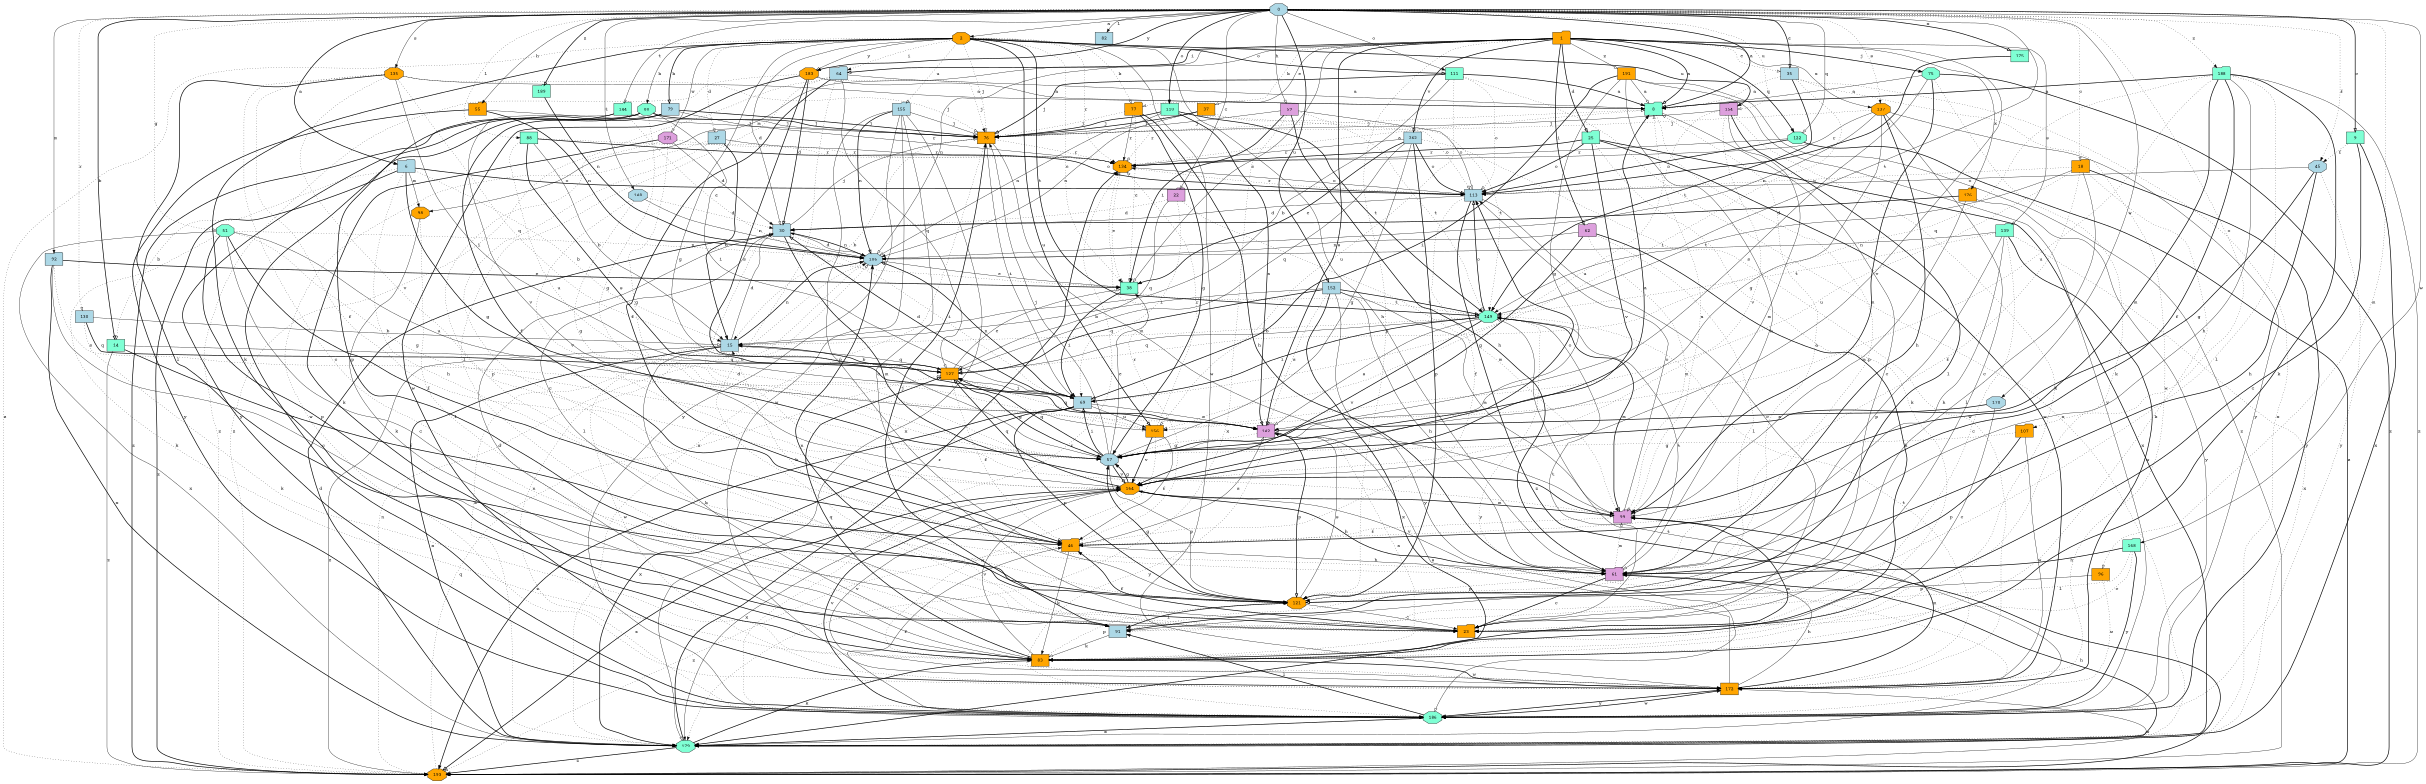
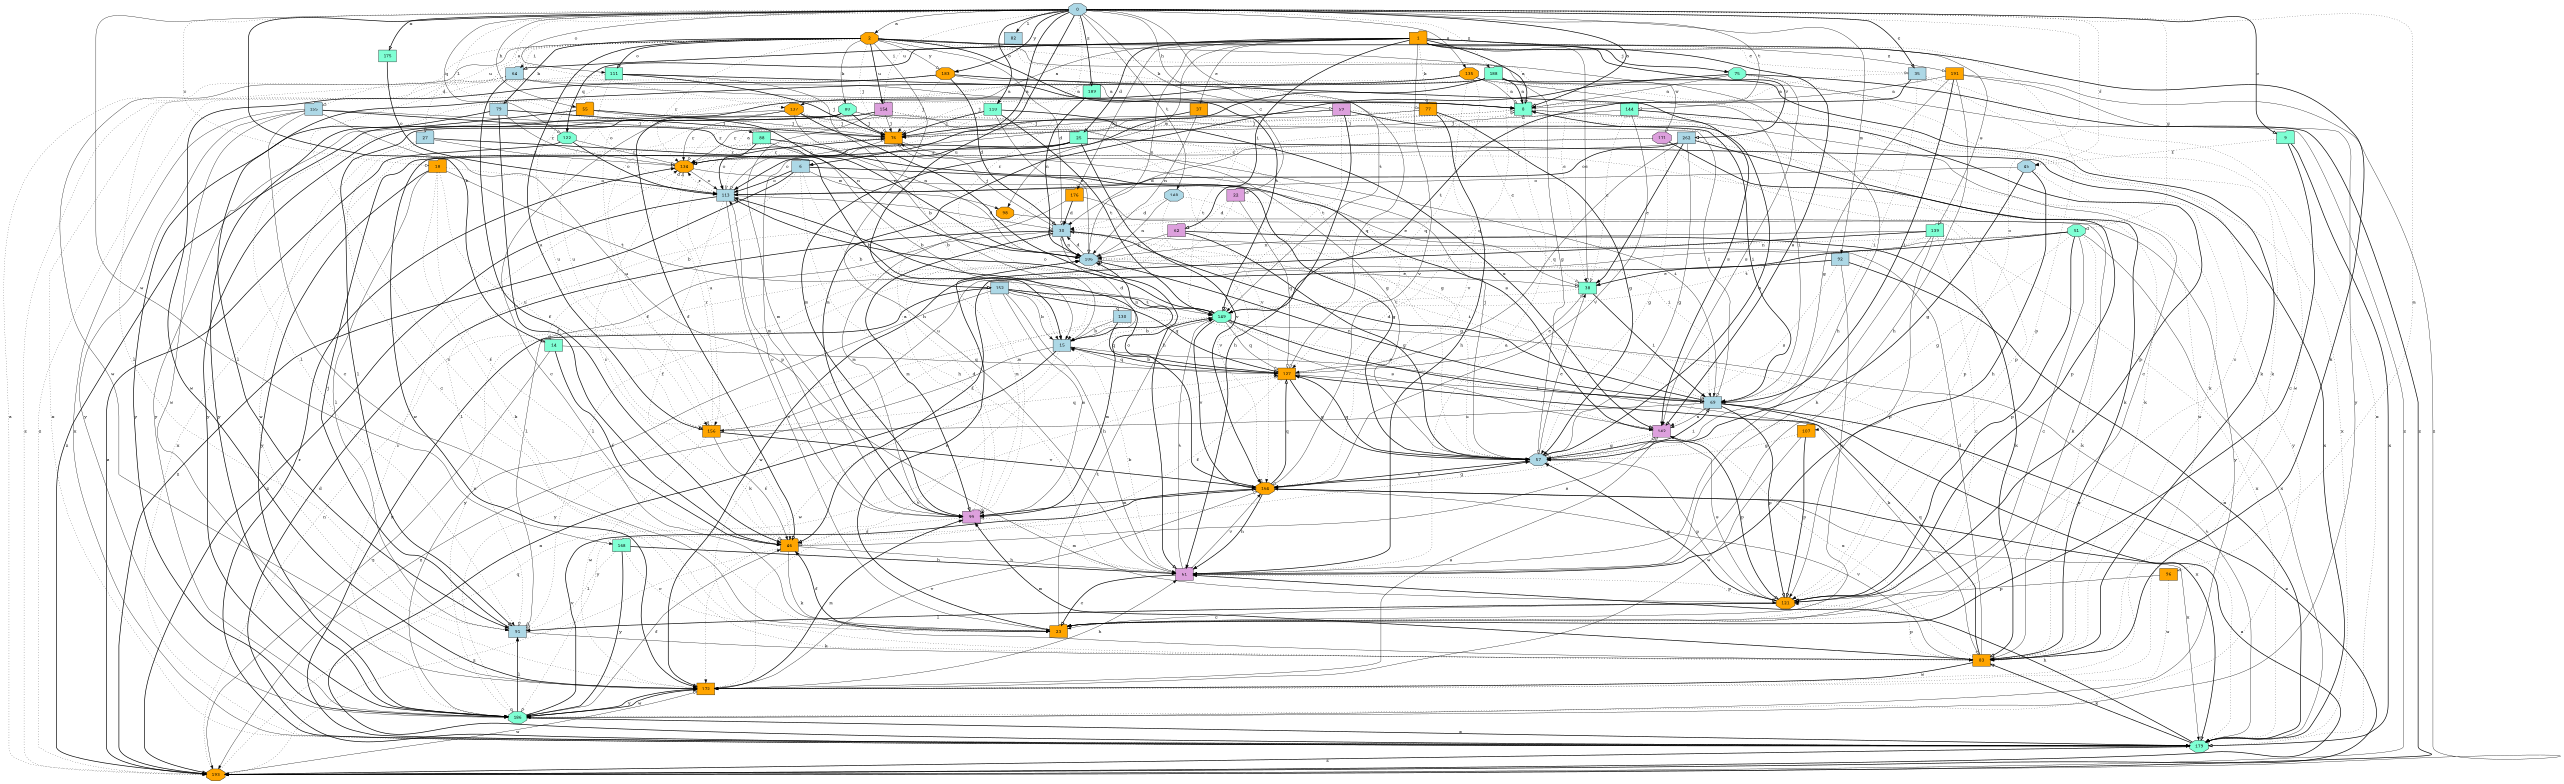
  strict digraph {
    fontname="Courier Prime"
    node [fillcolor=orange fontname="Courier Prime" shape=folder style=filled]
    edge [arrowhead=onormal fontname="Courier Prime" style=bold]
    0 [fillcolor=lightblue shape=octagon]
    2 [shape=octagon]
    6 [fillcolor=lightblue]
    8 [fillcolor=aquamarine]
    9 [fillcolor=aquamarine]
    14 [fillcolor=aquamarine shape=box]
    18
    22 [fillcolor=plum]
    35 [fillcolor=lightblue shape=box]
    45 [fillcolor=lightblue shape=octagon]
    51 [fillcolor=aquamarine shape=octagon]
    55
    59 [fillcolor=plum shape=box]
    n14 [fillcolor=lightblue label=82 shape=box]
    88 [fillcolor=aquamarine shape=box]
    92 [fillcolor=lightblue]
    96 [shape=box]
    107
    110 [fillcolor=aquamarine shape=box]
    111 [fillcolor=aquamarine shape=box]
    122 [fillcolor=aquamarine shape=octagon]
    130 [fillcolor=lightblue shape=box]
    135 [shape=octagon]
    137 [shape=octagon]
    144 [fillcolor=aquamarine]
    148 [fillcolor=lightblue shape=octagon]
    149 [fillcolor=aquamarine shape=octagon]
    152 [fillcolor=lightblue shape=box]
    154 [fillcolor=plum]
    168 [fillcolor=aquamarine]
-   170 [fillcolor=lightblue shape=octagon]
    175 [fillcolor=aquamarine shape=box]
    183 [shape=octagon]
    188 [fillcolor=aquamarine]
    189 [fillcolor=aquamarine]
    38 [fillcolor=aquamarine shape=box]
    64 [fillcolor=lightblue]
    77
    27 [fillcolor=lightblue]
    30 [fillcolor=lightblue]
    n41 [fillcolor=lightblue label=57 shape=octagon]
    61 [fillcolor=plum]
    76 [shape=box]
    79 [fillcolor=lightblue shape=box]
    80 [fillcolor=aquamarine shape=octagon]
    83 [shape=box]
    134 [shape=octagon]
    155 [fillcolor=lightblue]
    156 [shape=box]
    171 [fillcolor=plum shape=octagon]
    172 [shape=box]
    193 [shape=octagon]
    98 [shape=octagon]
    15 [fillcolor=lightblue shape=box]
    113 [fillcolor=lightblue shape=box]
    121 [shape=octagon]
    23
    179 [fillcolor=aquamarine shape=octagon]
    46
    127 [shape=box]
    91 [fillcolor=lightblue shape=box]
    186 [fillcolor=aquamarine shape=octagon]
    69 [fillcolor=lightblue shape=box]
    99 [fillcolor=plum]
    106 [fillcolor=lightblue shape=octagon]
    142 [fillcolor=plum]
    164 [shape=octagon]
    1
    25 [fillcolor=aquamarine]
    37 [shape=box]
    62 [fillcolor=plum]
    75 [fillcolor=aquamarine shape=octagon]
    139 [fillcolor=aquamarine]
    n74 [fillcolor=lightblue label=262 shape=box]
    176
    191 [shape=box]
    0 -> 2 [arrowhead=normal label=a style=solid]
    0 -> 6 [arrowhead=normal label=a]
    0 -> 8 [label=a]
    0 -> 9 [label=c]
    0 -> 14 [label=b]
    0 -> 18 [label=c style=dotted]
    0 -> 22 [label=c style=solid]
    0 -> 35 [label=e]
    0 -> 45 [arrowhead=normal label=f style=dotted]
    0 -> 51 [label=g style=dotted]
    0 -> 55 [arrowhead=normal label=h style=solid]
    0 -> 59 [label=h style=solid]
    0 -> n14 [arrowhead=normal label=l style=solid]
    0 -> 88 [arrowhead=normal label=l style=dotted]
    0 -> 92 [arrowhead=normal label=m style=solid]
    0 -> 96 [label=m style=dotted]
    0 -> 107 [arrowhead=normal label=o style=dotted]
    0 -> 110 [arrowhead=normal label=o]
    0 -> 111 [arrowhead=normal label=o style=solid]
    0 -> 122 [label=q style=solid]
    0 -> 130 [label=r style=dotted]
    0 -> 135 [arrowhead=normal label=s style=solid]
    0 -> 137 [arrowhead=normal label=s style=dotted]
    0 -> 144 [label=t style=solid]
    0 -> 148 [arrowhead=normal label=t style=solid]
    0 -> 149 [arrowhead=normal label=t style=solid]
    0 -> 152 [label=u]
    0 -> 154 [label=u style=dotted]
    0 -> 168 [arrowhead=normal label=w style=solid]
-   0 -> 170 [arrowhead=normal label=w style=solid]
    0 -> 175 [label=x]
    0 -> 183 [arrowhead=normal label=y]
    0 -> 188 [arrowhead=normal label=z style=dotted]
    0 -> 189 [label=z]
    2 -> 111 [label=o]
    2 -> 149 [label=t]
    2 -> 154 [arrowhead=normal label=u]
    2 -> 183 [label=y style=solid]
    2 -> 38 [arrowhead=normal label=e style=dotted]
    2 -> 64 [arrowhead=normal label=i style=dotted]
    2 -> 77 [label=k style=dotted]
    2 -> 27 [label=d style=dotted]
    2 -> 30 [label=d style=solid]
    2 -> n41 [label=g style=solid]
    2 -> 61 [arrowhead=normal label=h style=solid]
    2 -> 76 [label=j style=dotted]
    2 -> 79 [label=k]
    2 -> 80 [arrowhead=normal label=k style=solid]
    2 -> 83 [label=k]
    2 -> 134 [arrowhead=normal label=r style=dotted]
    2 -> 155 [label=u style=dotted]
    2 -> 156 [label=u]
    2 -> 171 [label=w style=solid]
    2 -> 172 [arrowhead=normal label=w style=solid]
    2 -> 193 [arrowhead=normal label=z style=dotted]
    6 -> 14 [label=b style=dotted]
    6 -> n41 [label=g]
    6 -> 61 [arrowhead=normal label=h style=dotted]
    6 -> 193 [label=z]
    6 -> 98 [arrowhead=normal label=m style=solid]
    6 -> 15 [arrowhead=normal label=b style=dotted]
    6 -> 113 [arrowhead=normal label=o]
    8 -> 76 [arrowhead=normal label=j style=dotted]
    8 -> 121 [arrowhead=normal label=p style=dotted]
    8 -> 23 [label=c style=solid]
    9 -> 45 [arrowhead=normal label=f style=dotted]
    9 -> 23 [arrowhead=normal label=c]
    9 -> 179 [label=x]
    14 -> 193 [arrowhead=normal label=z style=solid]
    14 -> 46 [arrowhead=normal label=f]
    14 -> 127 [label=q style=solid]
    18 -> 149 [arrowhead=normal label=t style=solid]
    18 -> 83 [arrowhead=normal label=k style=dotted]
    18 -> 156 [label=u style=dotted]
    18 -> 113 [arrowhead=normal label=o style=dotted]
    18 -> 46 [arrowhead=normal label=f style=dotted]
    18 -> 91 [arrowhead=normal label=l style=solid]
    18 -> 186 [label=y]
    22 -> 30 [arrowhead=normal label=d style=dotted]
    22 -> 127 [label=q style=solid]
    22 -> 69 [arrowhead=normal label=i style=dotted]
    22 -> 99 [arrowhead=normal label=m style=dotted]
    35 -> 8 [arrowhead=normal label=a style=dotted]
    35 -> 149 [arrowhead=normal label=t]
    35 -> 172 [label=w style=dotted]
    35 -> 179 [label=x style=dotted]
    35 -> 69 [arrowhead=normal label=i style=dotted]
    45 -> n41 [arrowhead=normal label=g]
    45 -> 61 [label=h]
    45 -> 113 [arrowhead=normal label=o style=solid]
    45 -> 186 [arrowhead=normal label=y style=dotted]
    51 -> n41 [label=g style=dotted]
    51 -> 83 [label=k style=dotted]
    51 -> 156 [label=u style=solid]
    51 -> 121 [arrowhead=normal label=p]
    51 -> 23 [label=c style=solid]
    51 -> 179 [arrowhead=normal label=x style=solid]
    51 -> 46 [label=f]
    51 -> 106 [arrowhead=normal label=n style=dotted]
    55 -> 76 [arrowhead=normal label=j style=solid]
    55 -> 186 [label=y]
    55 -> 106 [arrowhead=normal label=n]
    59 -> 149 [label=t style=dotted]
    59 -> 61 [arrowhead=normal label=h]
    59 -> 76 [label=j style=solid]
    59 -> 113 [label=o style=solid]
    59 -> 179 [arrowhead=normal label=x style=dotted]
-   59 -> 38 [arrowhead=normal label=i]
+   59 -> 69 [arrowhead=normal label=i]
    88 -> 134 [arrowhead=normal label=r style=dotted]
    88 -> 156 [arrowhead=normal label=u style=dotted]
    88 -> 15 [arrowhead=normal label=b style=solid]
    88 -> 113 [arrowhead=normal label=o]
    88 -> 142 [arrowhead=normal label=s]
    92 -> 38 [arrowhead=normal label=e]
    92 -> 23 [label=c style=solid]
    92 -> 179 [label=x]
    92 -> 142 [arrowhead=normal label=s style=dotted]
    96 -> 172 [label=w style=dotted]
    96 -> 121 [label=p style=solid]
    107 -> n41 [arrowhead=normal label=g style=dotted]
    107 -> 172 [label=w style=solid]
    107 -> 121 [label=p]
    110 -> 149 [arrowhead=normal label=t]
    110 -> 76 [arrowhead=normal label=j]
    110 -> 134 [label=r style=dotted]
    110 -> 113 [label=o style=dotted]
    110 -> 106 [label=n style=solid]
    110 -> 142 [label=s]
    111 -> 8 [arrowhead=normal label=a]
    111 -> 76 [label=j]
    111 -> 156 [label=u style=dotted]
    111 -> 15 [arrowhead=normal label=b style=solid]
    111 -> 113 [label=o style=dotted]
    111 -> 179 [arrowhead=normal label=x style=dotted]
    122 -> 134 [label=r style=solid]
    122 -> 193 [label=z]
    122 -> 113 [arrowhead=normal label=o]
    130 -> 83 [arrowhead=normal label=k style=dotted]
    130 -> 15 [label=b style=solid]
    130 -> 127 [label=q]
    135 -> 8 [label=a style=solid]
    135 -> 76 [label=j style=dotted]
    135 -> 23 [label=c style=dotted]
    135 -> 46 [arrowhead=normal label=f style=dotted]
    135 -> 127 [arrowhead=normal label=q style=dotted]
    135 -> 91 [arrowhead=normal label=l]
    135 -> 69 [label=i style=solid]
    135 -> 164 [arrowhead=normal label=v style=dotted]
    137 -> n41 [arrowhead=normal label=g style=solid]
    137 -> 61 [label=h]
    137 -> 76 [arrowhead=normal label=j style=dotted]
    137 -> 134 [arrowhead=normal label=r style=solid]
    137 -> 23 [label=c style=solid]
    137 -> 186 [label=y style=solid]
    137 -> 106 [arrowhead=normal label=n style=solid]
    144 -> 38 [label=e style=dotted]
    144 -> 76 [label=j style=solid]
    144 -> 121 [label=p]
    144 -> 164 [arrowhead=normal label=v style=solid]
    148 -> 30 [arrowhead=normal label=d style=dotted]
    148 -> n41 [label=g style=dotted]
    148 -> 106 [label=n style=solid]
    148 -> 164 [label=v style=dotted]
    149 -> 15 [arrowhead=normal label=b style=dotted]
    149 -> 113 [label=o]
    149 -> 127 [label=q style=solid]
    149 -> 186 [label=y style=dotted]
    149 -> 69 [label=i]
    149 -> 99 [label=m]
    149 -> 142 [label=s style=solid]
    149 -> 164 [arrowhead=normal label=v]
    152 -> 149 [label=t]
    152 -> 61 [arrowhead=normal label=h style=solid]
    152 -> 15 [arrowhead=normal label=b style=solid]
    152 -> 179 [arrowhead=normal label=x]
    152 -> 127 [label=q]
    152 -> 186 [label=y style=solid]
    152 -> 99 [arrowhead=normal label=m style=solid]
    152 -> 142 [label=s style=dotted]
    154 -> 76 [arrowhead=normal label=j style=solid]
    154 -> 83 [label=k style=dotted]
    154 -> 156 [label=u style=dotted]
    154 -> 91 [label=l]
    154 -> 99 [arrowhead=normal label=m style=solid]
    154 -> 164 [arrowhead=normal label=v style=dotted]
    168 -> 61 [arrowhead=normal label=h]
    168 -> 23 [arrowhead=normal label=c style=dotted]
    168 -> 91 [label=l style=dotted]
    168 -> 186 [label=y]
-   170 -> 23 [arrowhead=normal label=c style=solid]
-   170 -> 142 [label=s]
    175 -> 113 [arrowhead=normal label=o]
    183 -> 8 [arrowhead=normal label=a style=solid]
    183 -> 30 [label=d]
    183 -> 76 [arrowhead=normal label=j style=dotted]
    183 -> 172 [arrowhead=normal label=w]
    183 -> 193 [label=z style=dotted]
    183 -> 142 [arrowhead=normal label=s]
    188 -> 8 [arrowhead=normal label=a]
    188 -> 61 [label=h style=solid]
    188 -> 83 [label=k]
    188 -> 156 [arrowhead=normal label=u style=dotted]
    188 -> 193 [label=z style=solid]
    188 -> 46 [label=f]
    188 -> 127 [label=q style=dotted]
    188 -> 91 [arrowhead=normal label=l style=dotted]
    188 -> 99 [arrowhead=normal label=m]
    189 -> 106 [label=n]
    38 -> 149 [label=t style=dotted]
    38 -> 69 [arrowhead=normal label=i]
    64 -> 8 [arrowhead=normal label=a style=solid]
    64 -> 193 [label=z style=dotted]
    64 -> 23 [label=c style=dotted]
    64 -> 46 [arrowhead=normal label=f]
    64 -> 127 [label=q style=solid]
    64 -> 91 [arrowhead=normal label=l style=dotted]
    77 -> 38 [label=e style=dotted]
    77 -> n41 [arrowhead=normal label=g]
    77 -> 61 [label=h]
    77 -> 76 [label=j style=dotted]
    77 -> 134 [arrowhead=normal label=r style=solid]
    27 -> 134 [label=r style=solid]
    27 -> 172 [arrowhead=normal label=w style=dotted]
    27 -> 15 [arrowhead=normal label=b]
    27 -> 23 [arrowhead=normal label=c style=dotted]
    30 -> 76 [label=j style=solid]
    30 -> 91 [label=l style=solid]
    30 -> 69 [label=i style=dotted]
    30 -> 99 [label=m]
    30 -> 106 [arrowhead=normal label=n]
    n41 -> 8 [arrowhead=normal label=a]
    n41 -> 38 [arrowhead=normal label=e style=solid]
    n41 -> 76 [arrowhead=normal label=j style=solid]
    n41 -> 121 [label=p style=solid]
    n41 -> 127 [arrowhead=normal label=q]
    n41 -> 69 [label=i]
    n41 -> 164 [label=v]
    61 -> 8 [label=a style=dotted]
    61 -> 149 [arrowhead=normal label=t style=solid]
    61 -> 15 [arrowhead=normal label=b style=dotted]
    61 -> 121 [label=p style=dotted]
    61 -> 23 [label=c]
    61 -> 99 [label=m style=dotted]
    61 -> 164 [arrowhead=normal label=v style=solid]
    76 -> 134 [label=r style=dotted]
    76 -> 15 [arrowhead=normal label=b style=dotted]
    76 -> 179 [arrowhead=normal label=x style=dotted]
    76 -> 69 [arrowhead=normal label=i style=solid]
    76 -> 99 [arrowhead=normal label=m style=solid]
    79 -> 76 [label=j]
    79 -> 134 [label=r style=solid]
    79 -> 46 [arrowhead=normal label=f]
    79 -> 186 [arrowhead=normal label=y]
    80 -> n41 [arrowhead=normal label=g style=dotted]
    80 -> 76 [label=j]
    80 -> 193 [label=z]
    80 -> 186 [arrowhead=normal label=y]
    80 -> 69 [label=i style=solid]
    83 -> 30 [label=d style=solid]
    83 -> 172 [label=w]
    83 -> 121 [arrowhead=normal label=p style=dotted]
    83 -> 127 [label=q]
    83 -> 99 [arrowhead=normal label=m]
    83 -> 142 [label=s style=dotted]
    83 -> 164 [arrowhead=normal label=v style=solid]
    134 -> 8 [label=a style=dotted]
-   134 -> 38 [label=e style=dotted]
+   134 -> 38 [label=e style=solid]
    134 -> 113 [arrowhead=normal label=o style=solid]
    155 -> 76 [label=j style=solid]
    155 -> 172 [label=w style=solid]
    155 -> 121 [arrowhead=normal label=p style=solid]
    155 -> 23 [arrowhead=normal label=c style=solid]
    155 -> 179 [label=x style=solid]
    155 -> 186 [arrowhead=normal label=y style=solid]
    155 -> 106 [label=n]
    156 -> 134 [label=r style=dotted]
    156 -> 172 [label=w style=dotted]
    156 -> 46 [arrowhead=normal label=f style=solid]
    156 -> 127 [arrowhead=normal label=q style=dotted]
    156 -> 164 [arrowhead=normal label=v]
    171 -> 30 [arrowhead=normal label=d style=solid]
    171 -> n41 [arrowhead=normal label=g style=dotted]
    171 -> 83 [arrowhead=normal label=k]
    171 -> 134 [label=r style=dotted]
    171 -> 121 [label=p style=dotted]
    172 -> 149 [arrowhead=normal label=t style=dotted]
    172 -> 61 [arrowhead=normal label=h style=solid]
    172 -> 186 [arrowhead=normal label=y]
    172 -> 99 [arrowhead=normal label=m]
    172 -> 142 [label=s style=solid]
    172 -> 164 [label=v style=solid]
    193 -> 172 [label=w style=solid]
    193 -> 127 [label=q style=dotted]
    193 -> 106 [label=n style=dotted]
    98 -> 83 [label=k style=solid]
    98 -> 91 [label=l style=dotted]
    15 -> 30 [label=d style=solid]
    15 -> 83 [label=k style=solid]
    15 -> 172 [arrowhead=normal label=w style=dotted]
    15 -> 193 [arrowhead=normal label=z style=solid]
    15 -> 179 [arrowhead=normal label=x]
    15 -> 127 [arrowhead=normal label=q style=solid]
    15 -> 106 [arrowhead=normal label=n]
    113 -> 30 [label=d style=solid]
    113 -> 134 [arrowhead=normal label=r style=dotted]
    113 -> 193 [label=z]
    113 -> 23 [arrowhead=normal label=c style=solid]
    113 -> 46 [label=f style=dotted]
    121 -> n41 [arrowhead=normal label=g]
    121 -> 23 [arrowhead=normal label=c style=solid]
    121 -> 91 [arrowhead=normal label=l]
    121 -> 142 [arrowhead=normal label=s style=solid]
    23 -> 149 [arrowhead=normal label=t style=solid]
    23 -> 46 [arrowhead=normal label=f]
    23 -> 106 [arrowhead=normal label=n]
    179 -> 149 [label=t style=solid]
    179 -> 30 [label=d]
    179 -> 61 [arrowhead=normal label=h]
    179 -> 83 [label=k]
    179 -> 134 [arrowhead=normal label=r]
    179 -> 193 [label=z]
    46 -> 61 [arrowhead=normal label=h style=solid]
    46 -> 83 [arrowhead=normal label=k style=solid]
    46 -> 134 [label=r style=dotted]
    46 -> 193 [label=z style=dotted]
    46 -> 142 [label=s style=solid]
    127 -> 38 [label=e style=solid]
    127 -> n41 [arrowhead=normal label=g]
    127 -> 15 [arrowhead=normal label=b]
    127 -> 46 [label=f style=dotted]
    127 -> 69 [label=i style=solid]
    91 -> 76 [arrowhead=normal label=j]
    91 -> 83 [label=k style=solid]
    186 -> 134 [arrowhead=normal label=r style=dotted]
    186 -> 172 [arrowhead=normal label=w]
    186 -> 179 [label=x]
    186 -> 46 [arrowhead=normal label=f style=solid]
    186 -> 91 [arrowhead=normal label=l]
    186 -> 106 [arrowhead=normal label=n style=dotted]
    186 -> 164 [label=v]
    69 -> 30 [label=d]
    69 -> 156 [arrowhead=normal label=u style=solid]
    69 -> 193 [arrowhead=normal label=z]
    69 -> 121 [label=p]
    69 -> 179 [label=x]
    69 -> 106 [label=n]
    69 -> 142 [arrowhead=normal label=s style=solid]
    99 -> 8 [label=a style=dotted]
    99 -> 30 [label=d style=dotted]
    99 -> 113 [arrowhead=normal label=o style=solid]
    99 -> 46 [arrowhead=normal label=f style=dotted]
    106 -> 38 [label=e style=solid]
    106 -> 30 [arrowhead=normal label=d style=solid]
    106 -> 179 [arrowhead=normal label=x style=dotted]
    142 -> n41 [label=g style=dotted]
    142 -> 121 [label=p]
    142 -> 186 [label=y style=dotted]
    164 -> n41 [arrowhead=normal label=g]
    164 -> 61 [arrowhead=normal label=h]
    164 -> 193 [label=z]
    164 -> 113 [arrowhead=normal label=o]
    164 -> 179 [arrowhead=normal label=x style=solid]
    164 -> 127 [label=q]
    164 -> 99 [label=m]
    1 -> 8 [label=a]
    1 -> 35 [label=e style=dotted]
    1 -> 122 [arrowhead=normal label=q]
    1 -> 137 [arrowhead=normal label=s style=solid]
    1 -> 38 [label=e style=solid]
    1 -> 64 [label=i]
    1 -> 77 [label=k style=dotted]
    1 -> 98 [arrowhead=normal label=m style=solid]
    1 -> 121 [label=p style=dotted]
    1 -> 106 [label=n style=solid]
    1 -> 142 [label=s]
    1 -> 164 [label=v style=solid]
    1 -> 25 [label=d]
    1 -> 37 [label=e style=solid]
    1 -> 62 [label=i]
    1 -> 75 [arrowhead=normal label=j]
    1 -> 139 [label=s style=solid]
    1 -> n74 [label=v]
    1 -> 176 [arrowhead=normal label=x style=solid]
    1 -> 191 [label=z style=solid]
    25 -> 83 [label=k style=dotted]
    25 -> 134 [label=r]
    25 -> 172 [arrowhead=normal label=w]
    25 -> 113 [arrowhead=normal label=o]
    25 -> 179 [arrowhead=normal label=x]
    25 -> 164 [arrowhead=normal label=v]
    37 -> 149 [arrowhead=normal label=t style=dotted]
    37 -> 76 [arrowhead=normal label=j]
    37 -> 106 [arrowhead=normal label=n style=solid]
    62 -> n41 [label=g]
    62 -> 83 [label=k]
    62 -> 91 [label=l style=dotted]
    62 -> 99 [label=m style=dotted]
    62 -> 106 [arrowhead=normal label=n style=solid]
    75 -> 8 [arrowhead=normal label=a style=solid]
    75 -> 83 [arrowhead=normal label=k style=dotted]
    75 -> 193 [arrowhead=normal label=z]
    75 -> 99 [label=m]
    75 -> 142 [arrowhead=normal label=s style=solid]
    139 -> 149 [arrowhead=normal label=t style=dotted]
    139 -> 61 [arrowhead=normal label=h style=solid]
    139 -> 172 [label=w]
    139 -> 121 [arrowhead=normal label=p style=solid]
    139 -> 23 [label=c style=dotted]
    139 -> 179 [label=x style=dotted]
    139 -> 106 [arrowhead=normal label=n style=solid]
    n74 -> 38 [arrowhead=normal label=e]
    n74 -> n41 [label=g style=solid]
    n74 -> 134 [label=r style=solid]
    n74 -> 172 [arrowhead=normal label=w style=dotted]
    n74 -> 113 [label=o]
    n74 -> 121 [label=p]
    n74 -> 127 [arrowhead=normal label=q style=solid]
    176 -> 30 [arrowhead=normal label=d]
    176 -> 186 [arrowhead=normal label=y style=solid]
    176 -> 99 [arrowhead=normal label=m style=solid]
    191 -> 8 [label=a style=solid]
    191 -> n41 [arrowhead=normal label=g style=solid]
    191 -> 61 [label=h style=solid]
    191 -> 193 [label=z style=solid]
    191 -> 186 [label=y style=solid]
    191 -> 69 [label=i]
  }
